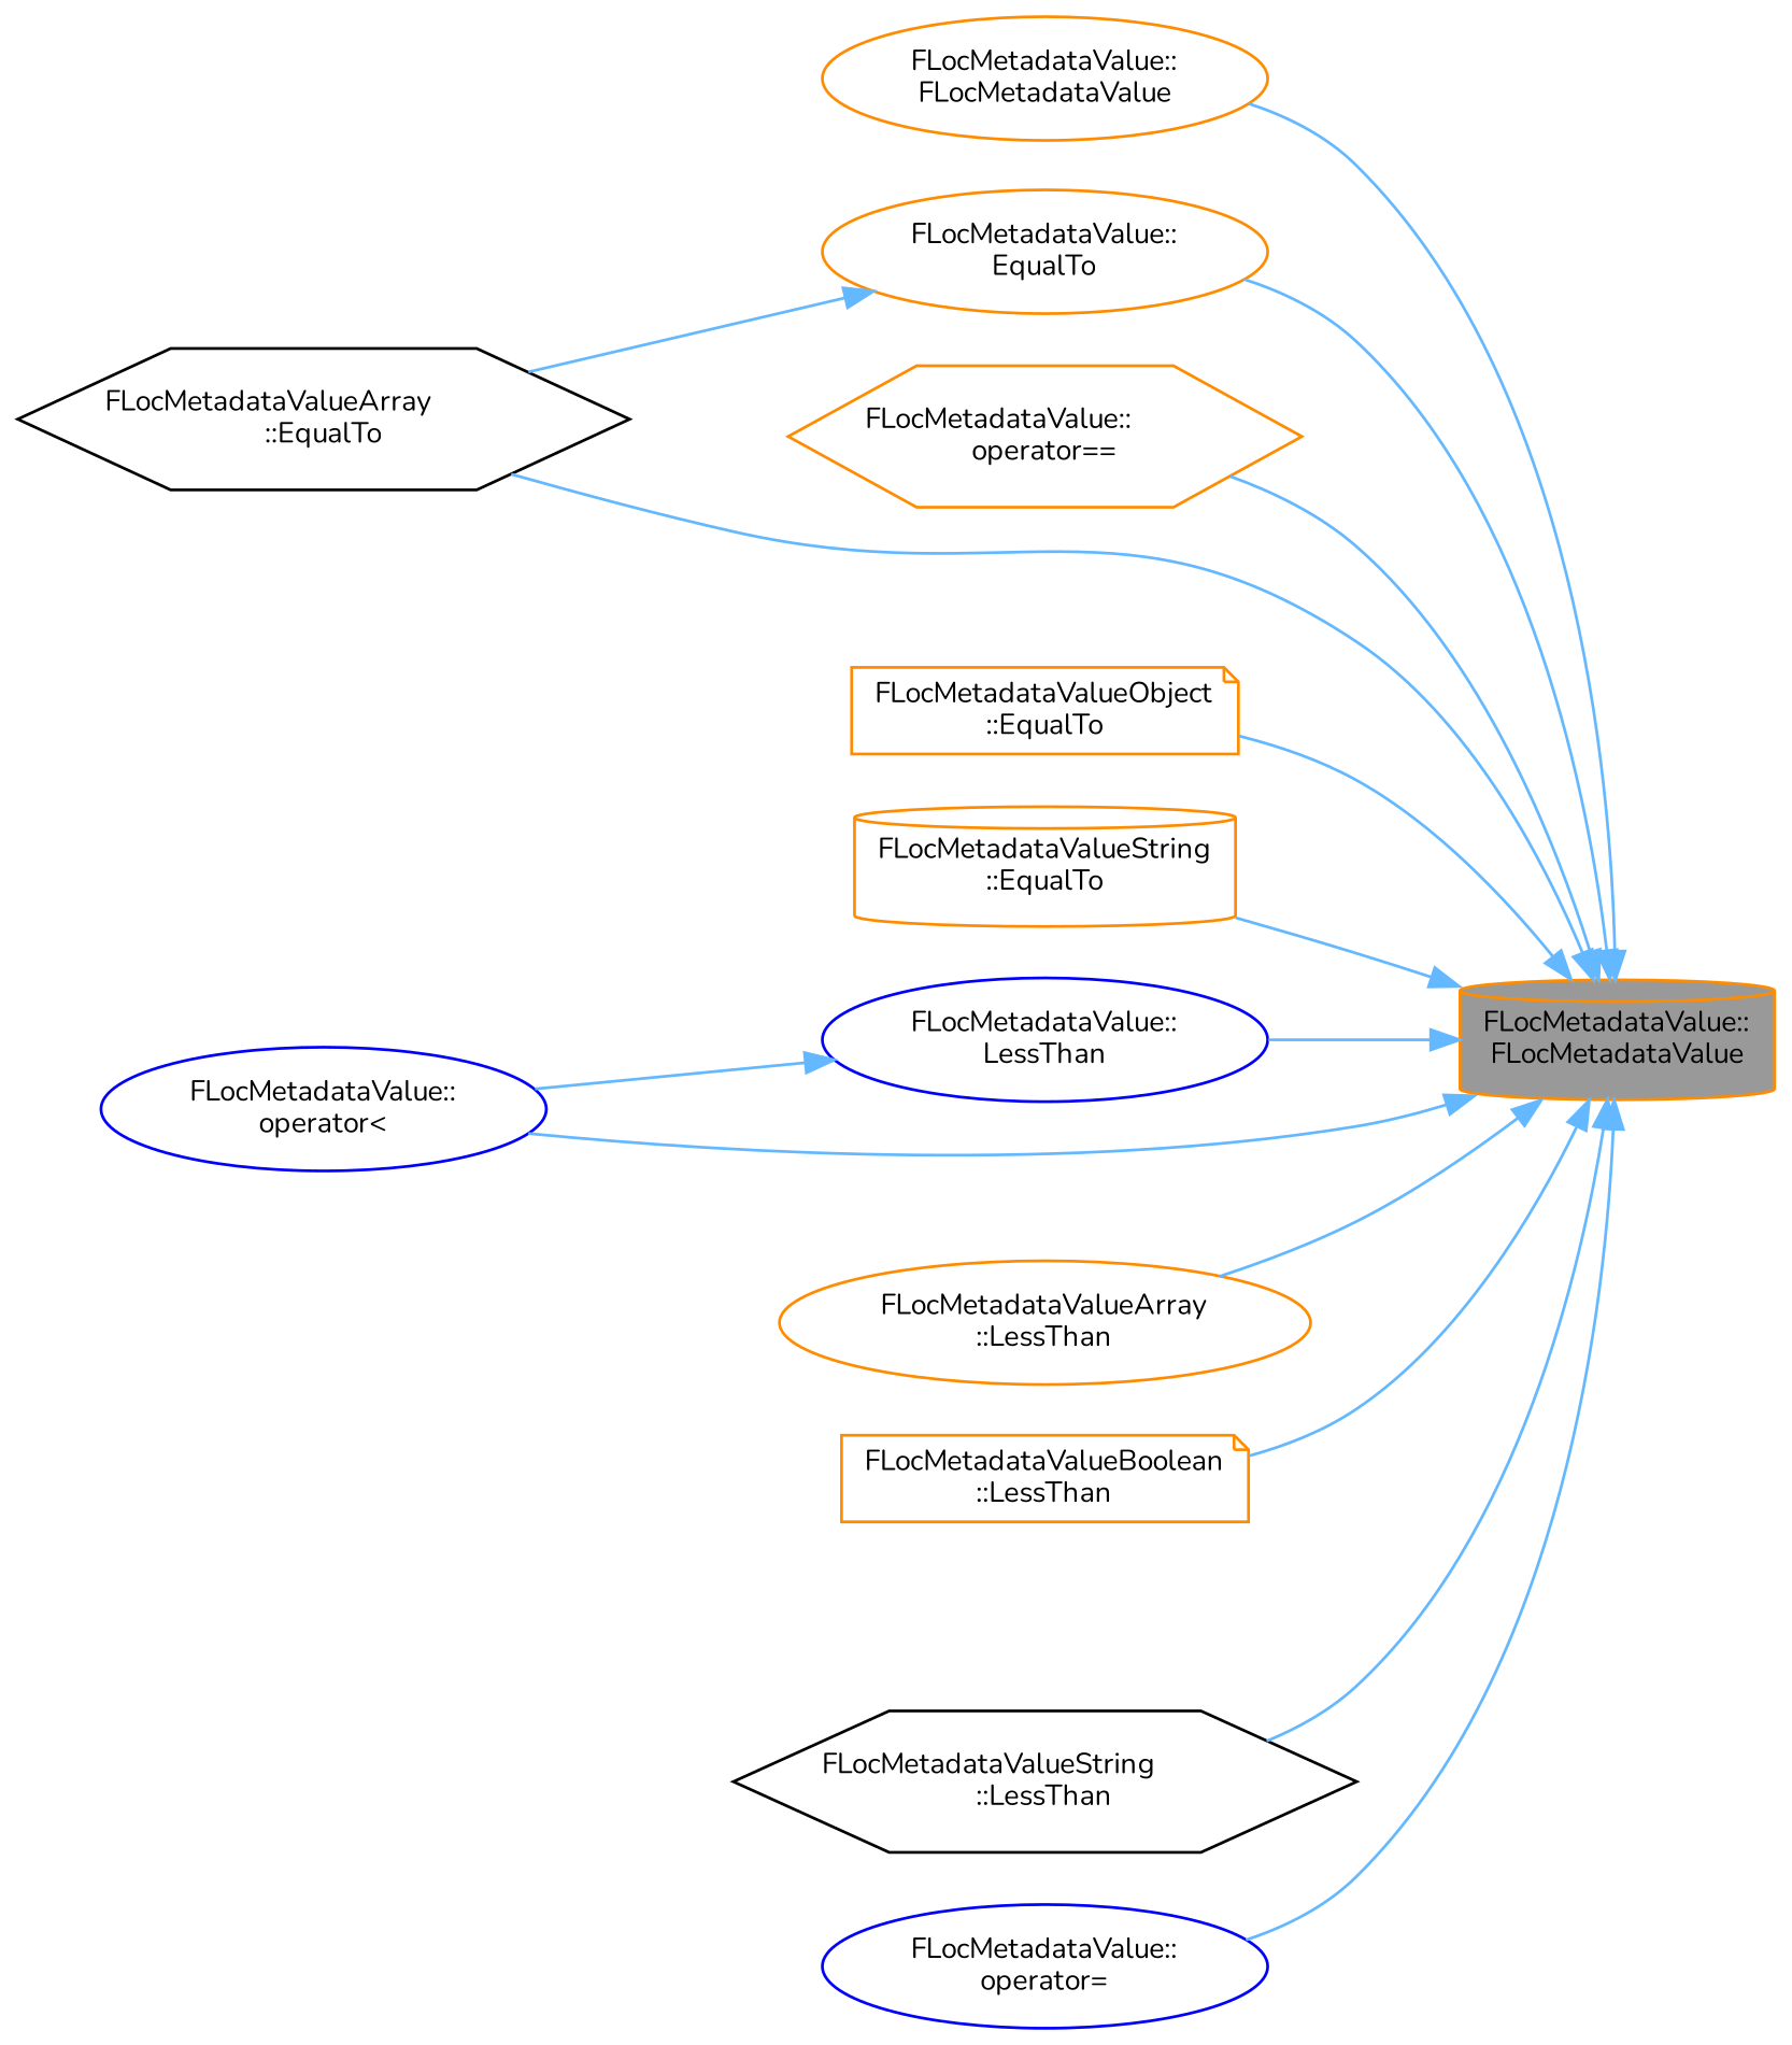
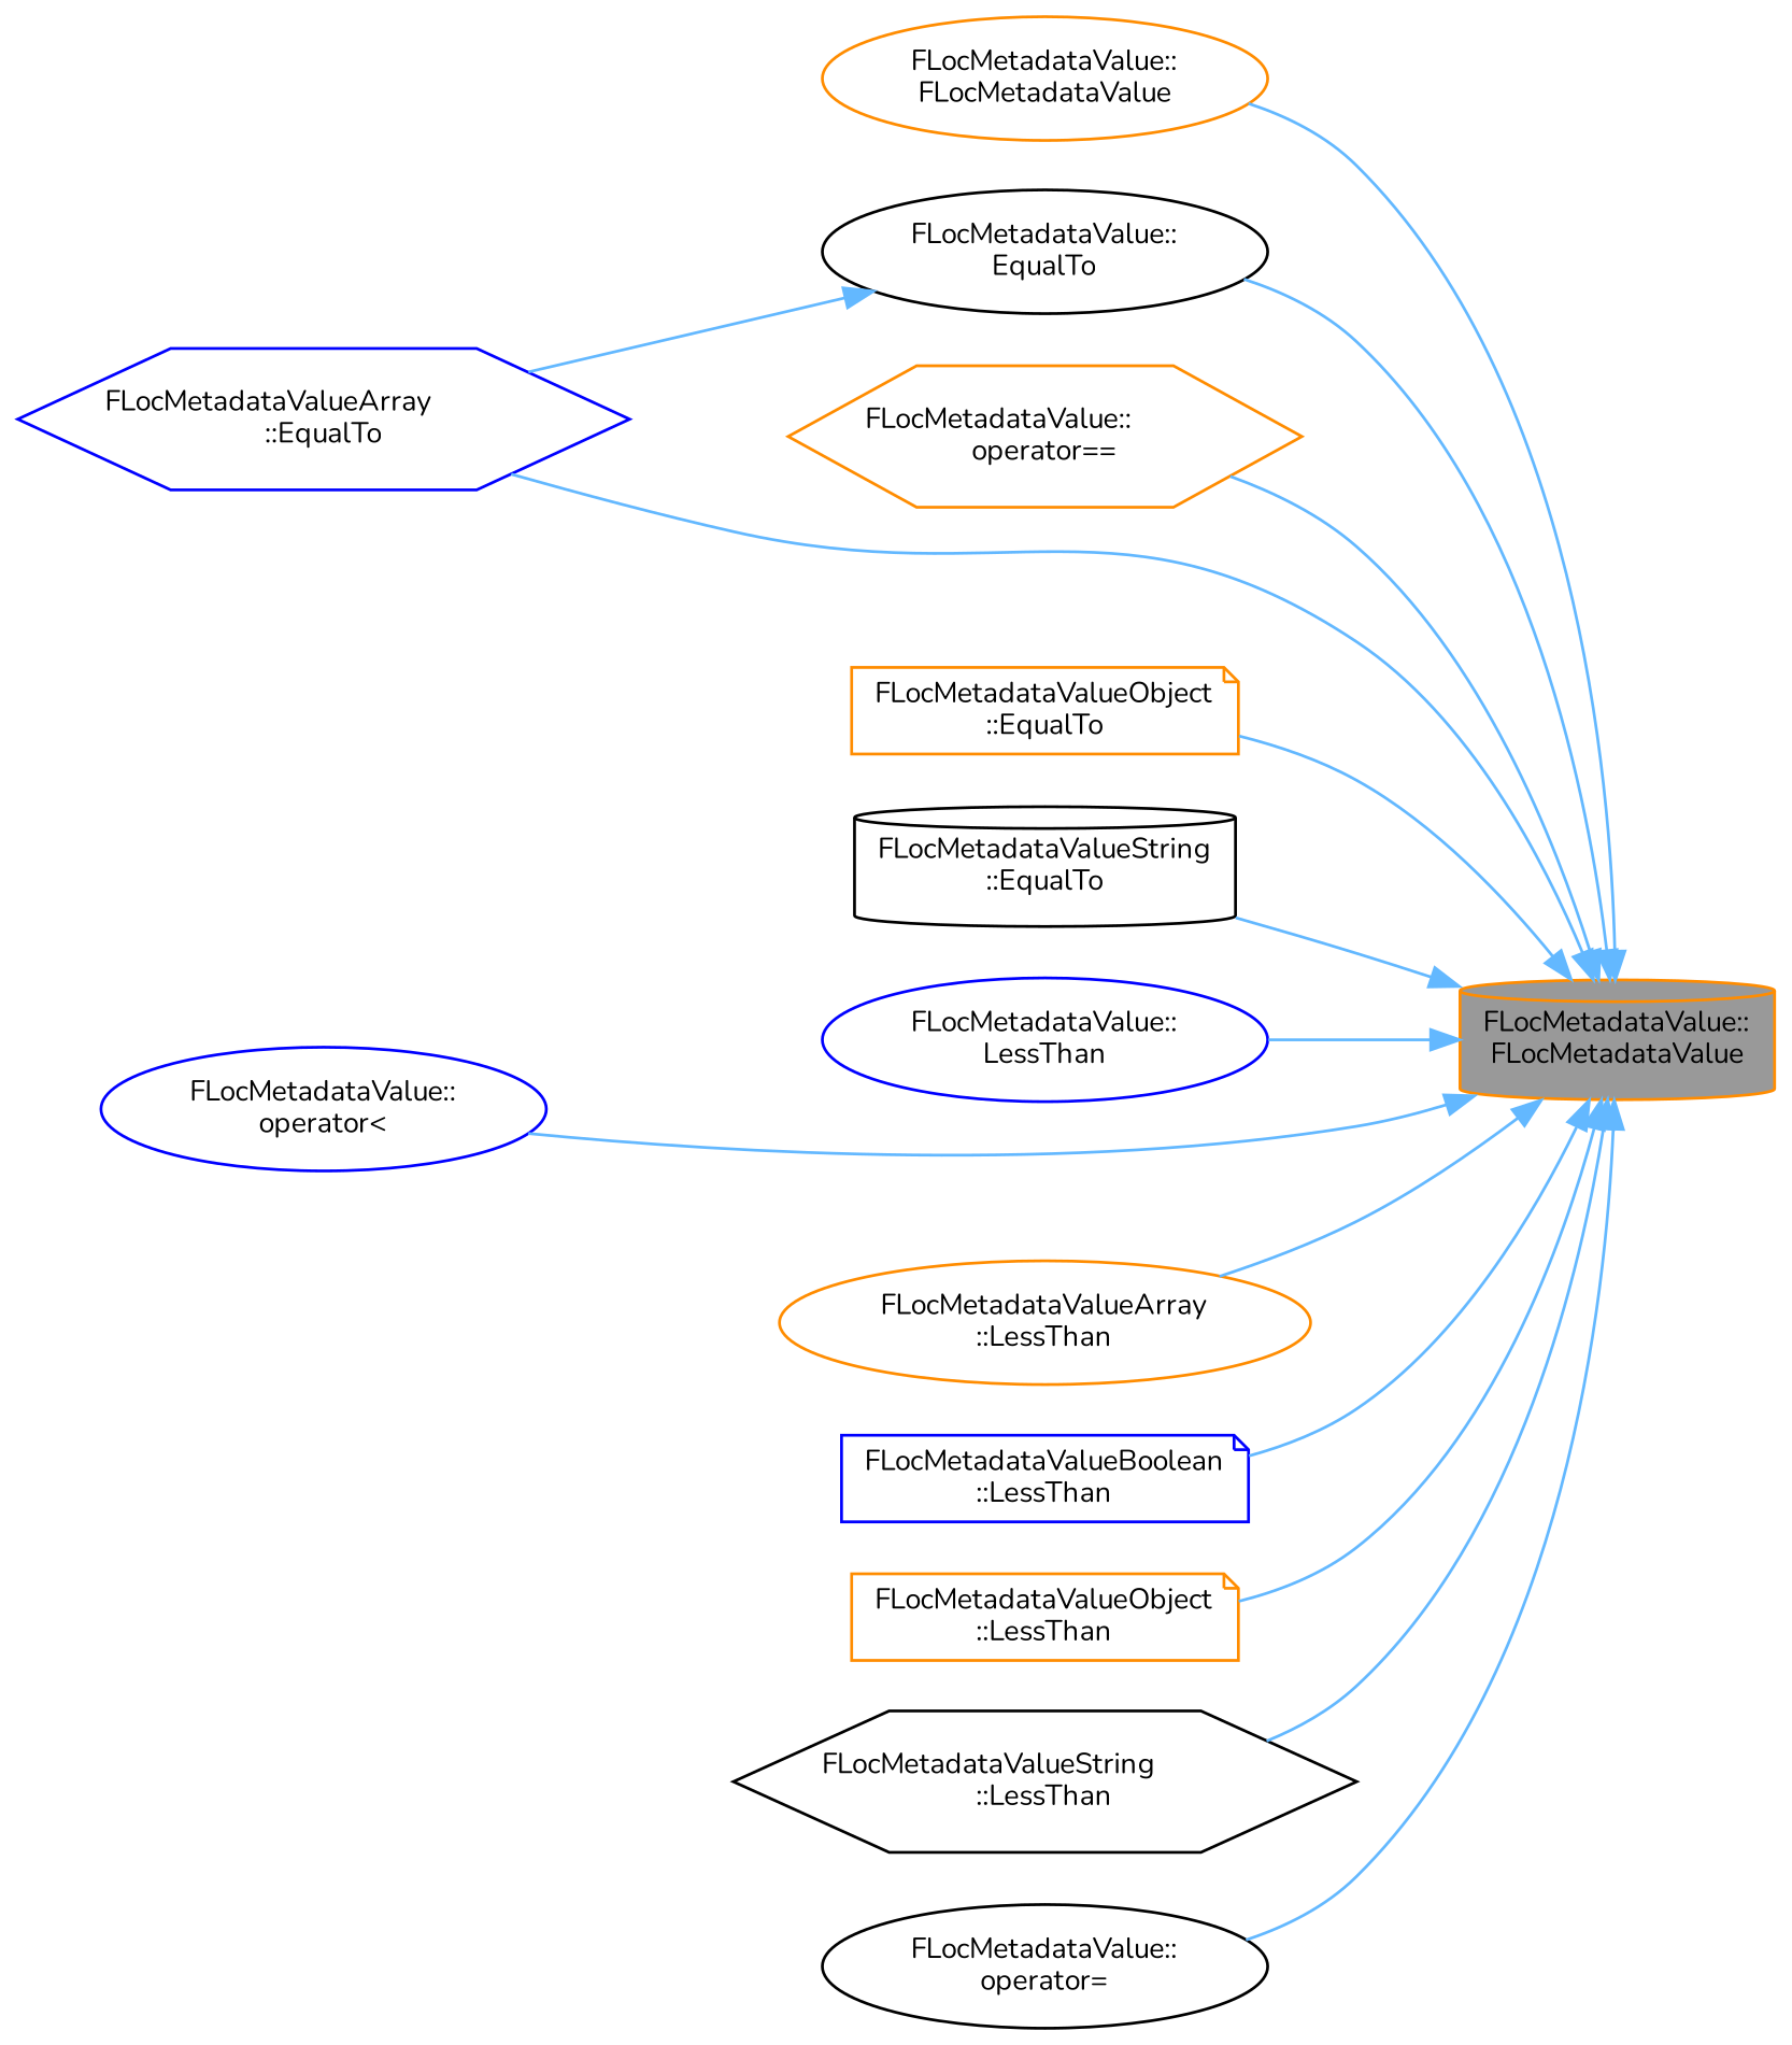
  digraph {
    fontname=Nunito
    rankdir=RL
    node [color=darkorange fillcolor=white fontname=Nunito fontsize=10 shape=ellipse style=filled]
    edge [color=steelblue1 dir=back fontname=Nunito fontsize=10 labelfontname=Helvetica labelfontsize=10 style=solid]
    n1 [fillcolor=grey60 fontcolor=black height=0.2 label="FLocMetadataValue::\lFLocMetadataValue" shape=cylinder width=0.4]
    n2 [height=0.2 label="FLocMetadataValue::\lFLocMetadataValue" width=0.4]
-   n3 [height=0.2 label="FLocMetadataValue::\lEqualTo" width=0.4]
+   n3 [color=black height=0.2 label="FLocMetadataValue::\lEqualTo" width=0.4]
    n4 [height=0.2 label="FLocMetadataValue::\loperator==" shape=hexagon width=0.4]
-   n5 [color=black height=0.2 label="FLocMetadataValueArray\l::EqualTo" shape=hexagon width=0.4]
+   n5 [color=blue height=0.2 label="FLocMetadataValueArray\l::EqualTo" shape=hexagon width=0.4]
    n6 [height=0.2 label="FLocMetadataValueObject\l::EqualTo" shape=note width=0.4]
-   n7 [height=0.2 label="FLocMetadataValueString\l::EqualTo" shape=cylinder width=0.4]
+   n7 [color=black height=0.2 label="FLocMetadataValueString\l::EqualTo" shape=cylinder width=0.4]
    n8 [color=blue height=0.2 label="FLocMetadataValue::\lLessThan" width=0.4]
    n9 [color=blue height=0.2 label="FLocMetadataValue::\loperator\<" width=0.4]
    n10 [height=0.2 label="FLocMetadataValueArray\l::LessThan" width=0.4]
-   n11 [height=0.2 label="FLocMetadataValueBoolean\l::LessThan" shape=note width=0.4]
+   n11 [color=blue height=0.2 label="FLocMetadataValueBoolean\l::LessThan" shape=note width=0.4]
+   n12 [height=0.2 label="FLocMetadataValueObject\l::LessThan" shape=note width=0.4]
    n13 [color=black height=0.2 label="FLocMetadataValueString\l::LessThan" shape=hexagon width=0.4]
-   n14 [color=blue height=0.2 label="FLocMetadataValue::\loperator=" width=0.4]
+   n14 [color=black height=0.2 label="FLocMetadataValue::\loperator=" width=0.4]
    n1 -> n2
    n1 -> n3
    n1 -> n4
    n1 -> n5
    n1 -> n6
    n1 -> n7
    n1 -> n8
    n1 -> n9
    n1 -> n10
    n1 -> n11
+   n1 -> n12
    n1 -> n13
    n1 -> n14
    n3 -> n5
-   n8 -> n9
  }
